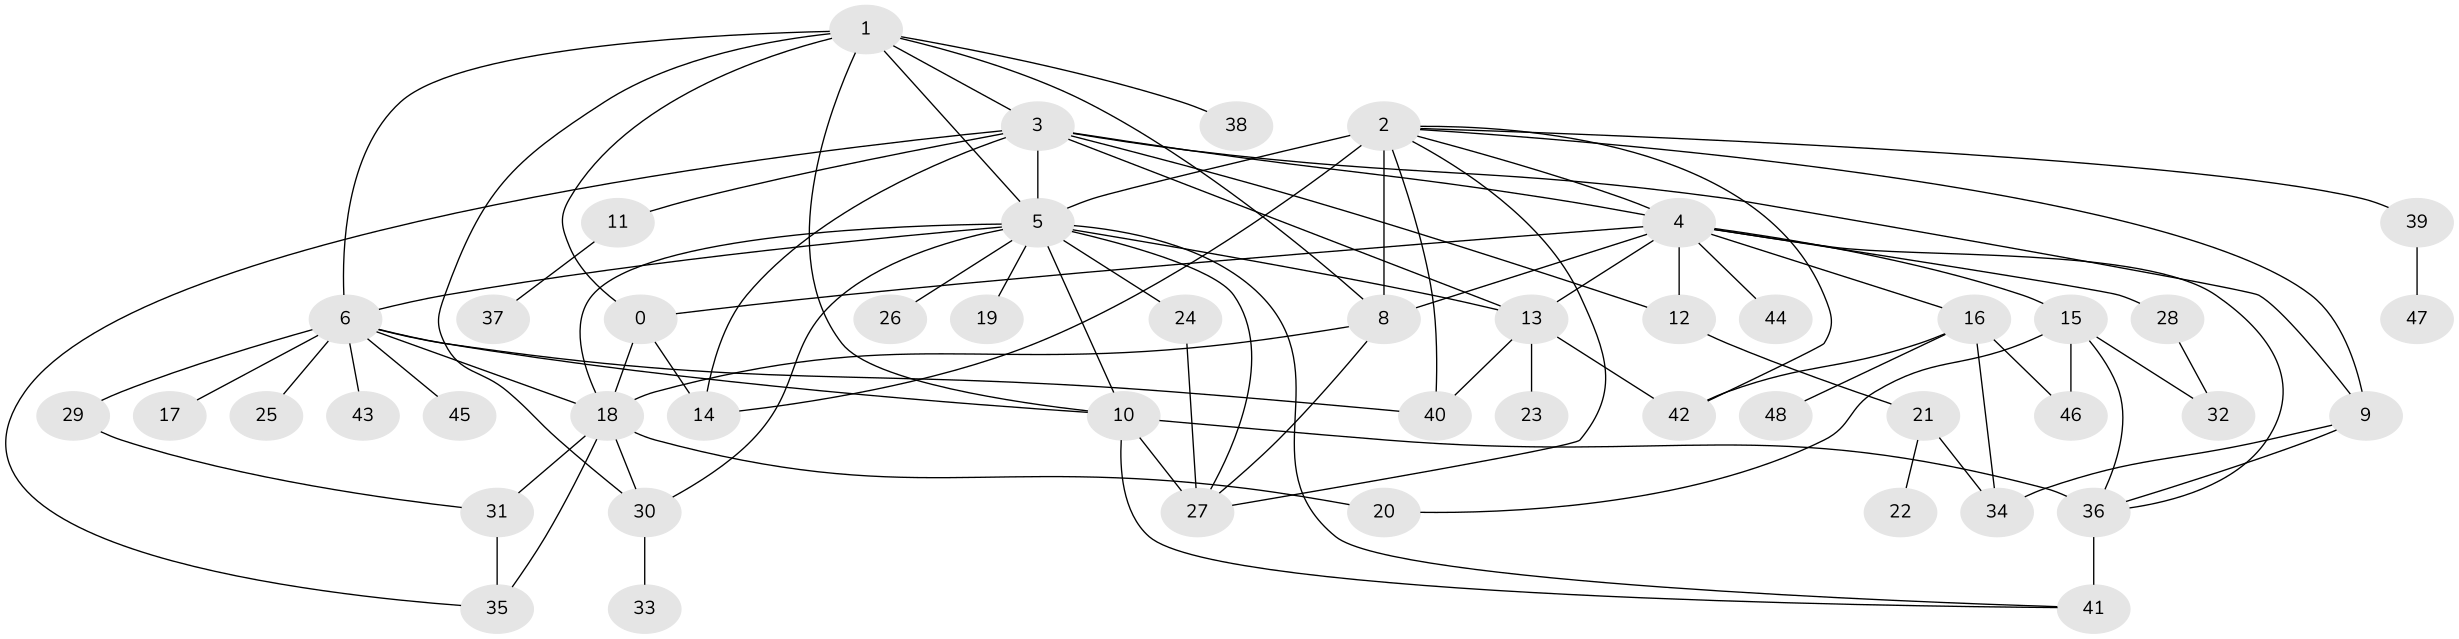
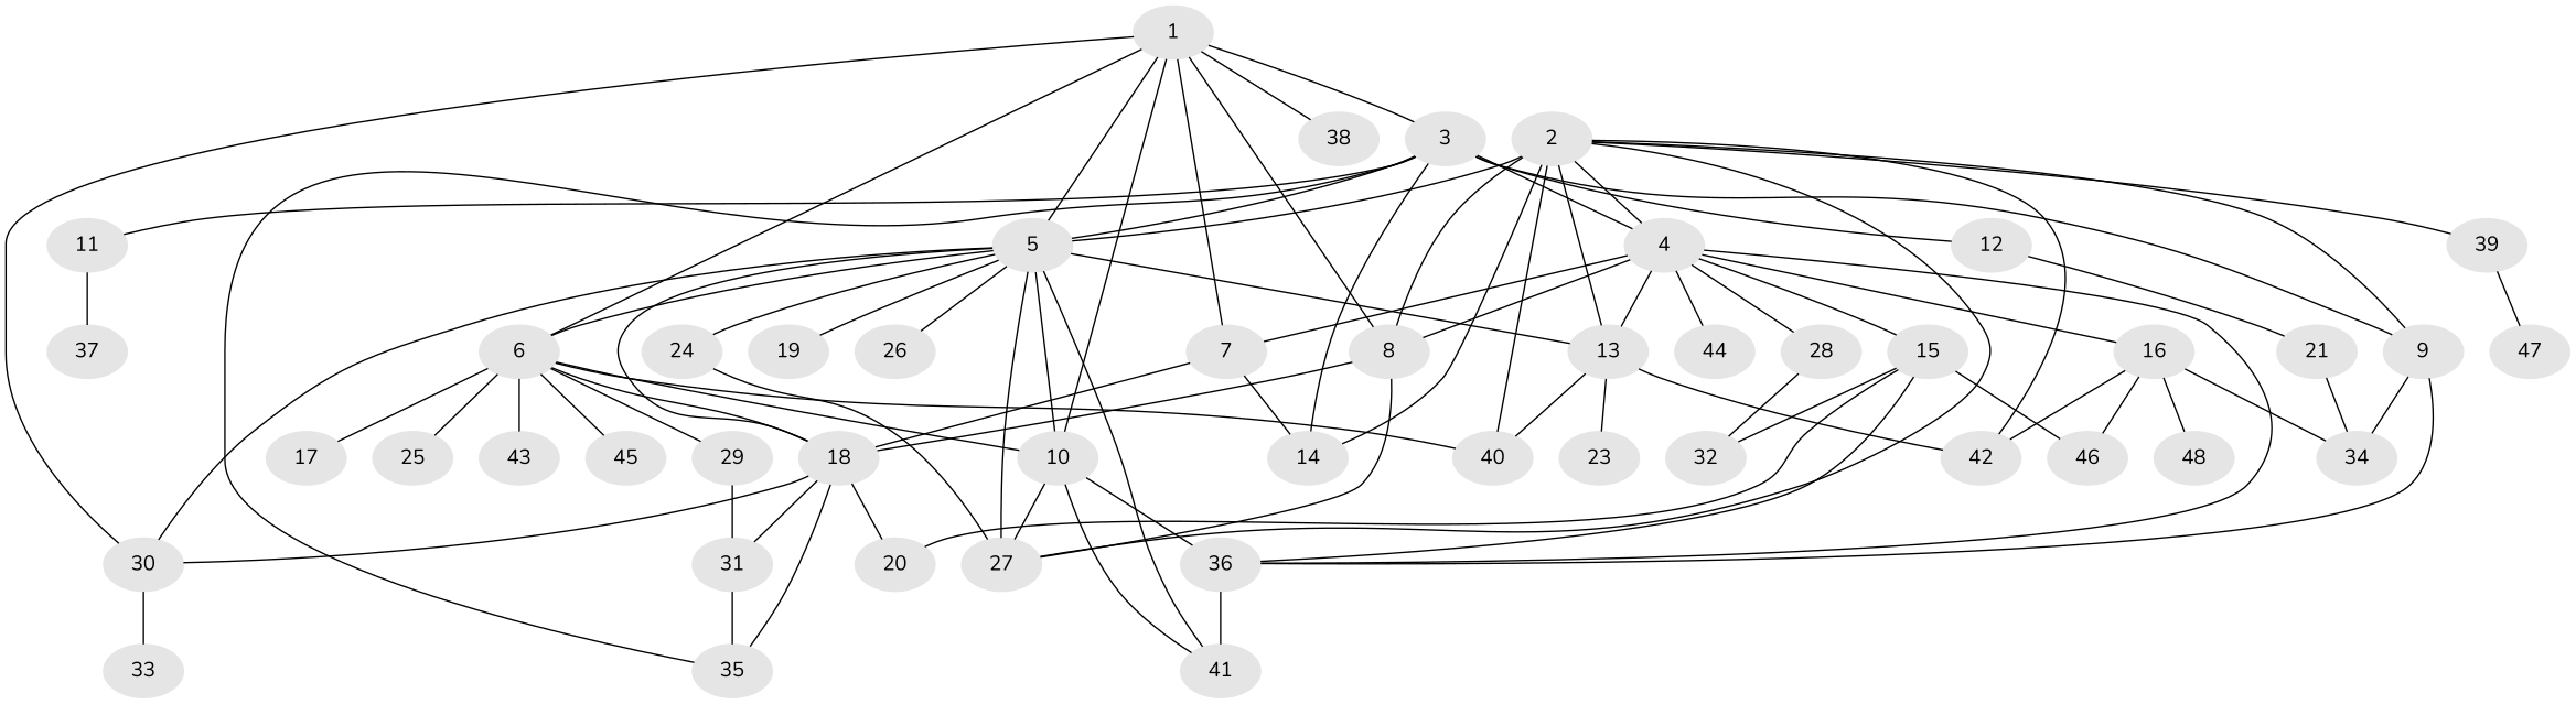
  graph {
    fontname=Nunito
    node [color=gray90 fontname=Nunito style=filled]
    edge [fontname=Nunito weight=1.0]
    1
    3
    5
    6
-   7 [label=0]
+   7
    10
    30
    38
    8
    2
    4
    9
    13
    14
    27
    39
    40
    42
    11
    12
    35
    18
    19
    24
    26
    41
    17
    25
    29
    43
    45
    36
    33
    15
    16
    28
    44
    34
    23
    47
    37
    21
    20
    46
    32
    48
    31
-   22
    1 -- 3
    1 -- 5
    1 -- 6
    1 -- 7
    1 -- 10
    1 -- 30
    1 -- 38
    1 -- 8
    3 -- 5
    3 -- 4
    3 -- 9
    3 -- 14
    3 -- 11
    3 -- 12
    3 -- 35
    5 -- 6
    5 -- 10 [weight=2.0]
    5 -- 30
    5 -- 13
    5 -- 27
    5 -- 18
    5 -- 19
    5 -- 24
    5 -- 26
    5 -- 41 [weight=2.0]
    6 -- 10
    6 -- 40
    6 -- 18
    6 -- 17
    6 -- 25
    6 -- 29
    6 -- 43
    6 -- 45
    7 -- 14
    7 -- 18
    10 -- 27 [weight=3.0]
    10 -- 41
    10 -- 36
    30 -- 33
    8 -- 27
    8 -- 18
    2 -- 5
    2 -- 8 [weight=6.0]
    2 -- 4
    2 -- 9
-   3 -- 13
+   2 -- 13
    2 -- 14
    2 -- 27
    2 -- 39
    2 -- 40
    2 -- 42
    4 -- 7 [weight=2.0]
    4 -- 8
    4 -- 13
-   4 -- 12
    4 -- 36
    4 -- 15
    4 -- 16
    4 -- 28
    4 -- 44
    9 -- 36
    9 -- 34 [weight=2.0]
    13 -- 40
    13 -- 42
    13 -- 23 [weight=2.0]
    39 -- 47
    11 -- 37
    12 -- 21
    18 -- 30
    18 -- 35
    18 -- 20 [weight=2.0]
    18 -- 31 [weight=2.0]
    24 -- 27
    29 -- 31
    36 -- 41 [weight=4.0]
    15 -- 36
    15 -- 20
    15 -- 46
    15 -- 32
    16 -- 42
    16 -- 34 [weight=2.0]
    16 -- 46
    16 -- 48
    28 -- 32
    21 -- 34
-   21 -- 22
    31 -- 35
  }
